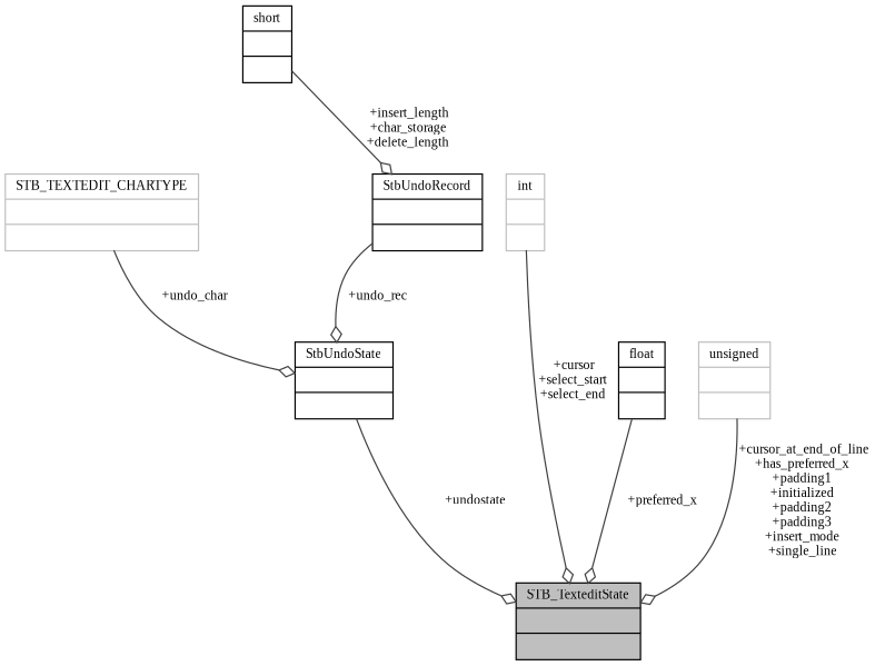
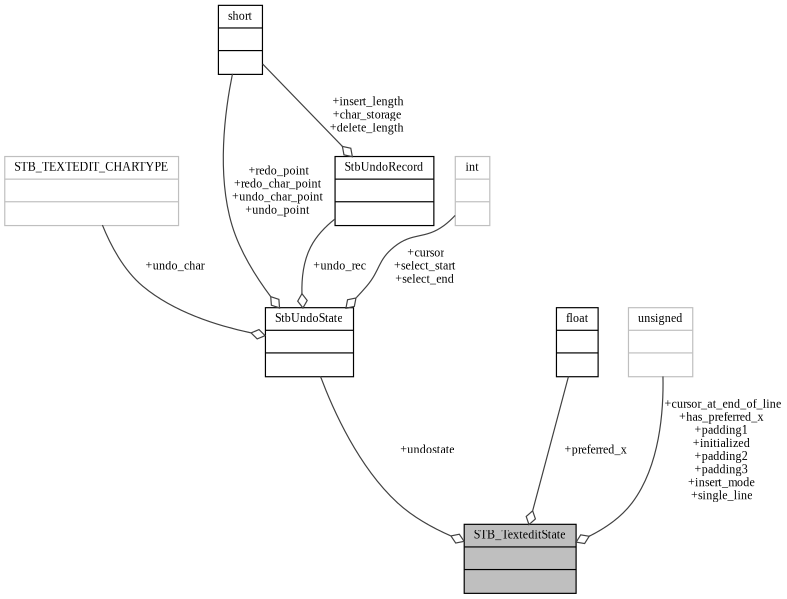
  digraph {
    fontname="Liberation Serif"
    node [color=black fontname="Liberation Serif" fontsize=10 shape=record]
    edge [arrowhead=odiamond color=grey25 fontname="Liberation Serif" fontsize=10 labelfontname=Helvetica labelfontsize=10 style=solid]
    n1 [fillcolor=grey75 fontcolor=black height=0.2 label="{STB_TexteditState\n||}" style=filled width=0.4]
    n2 [height=0.2 label="{StbUndoState\n||}" width=0.4]
    n3 [color=grey75 height=0.2 label="{STB_TEXTEDIT_CHARTYPE\n||}" width=0.4]
    n4 [height=0.2 label="{StbUndoRecord\n||}" width=0.4]
    n5 [height=0.2 label="{short\n||}" width=0.4]
    n6 [height=0.2 label="{float\n||}" width=0.4]
    n7 [color=grey75 height=0.2 label="{int\n||}" width=0.4]
    n8 [color=grey75 height=0.2 label="{unsigned\n||}" width=0.4]
    n2 -> n1 [label=" +undostate"]
    n3 -> n2 [label=" +undo_char"]
    n4 -> n2 [label=" +undo_rec"]
+   n5 -> n2 [label=" +redo_point\n+redo_char_point\n+undo_char_point\n+undo_point"]
    n5 -> n4 [label=" +insert_length\n+char_storage\n+delete_length"]
    n6 -> n1 [label=" +preferred_x"]
-   n7 -> n1 [label=" +cursor\n+select_start\n+select_end"]
+   n7 -> n2 [label=" +cursor\n+select_start\n+select_end"]
    n8 -> n1 [label=" +cursor_at_end_of_line\n+has_preferred_x\n+padding1\n+initialized\n+padding2\n+padding3\n+insert_mode\n+single_line"]
  }
